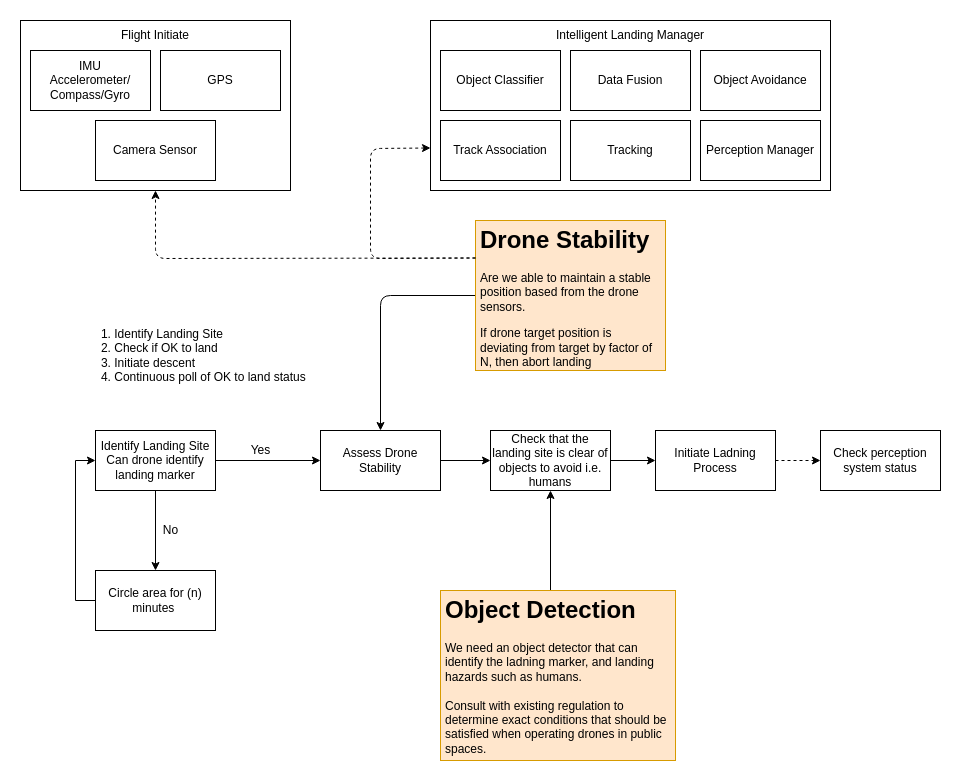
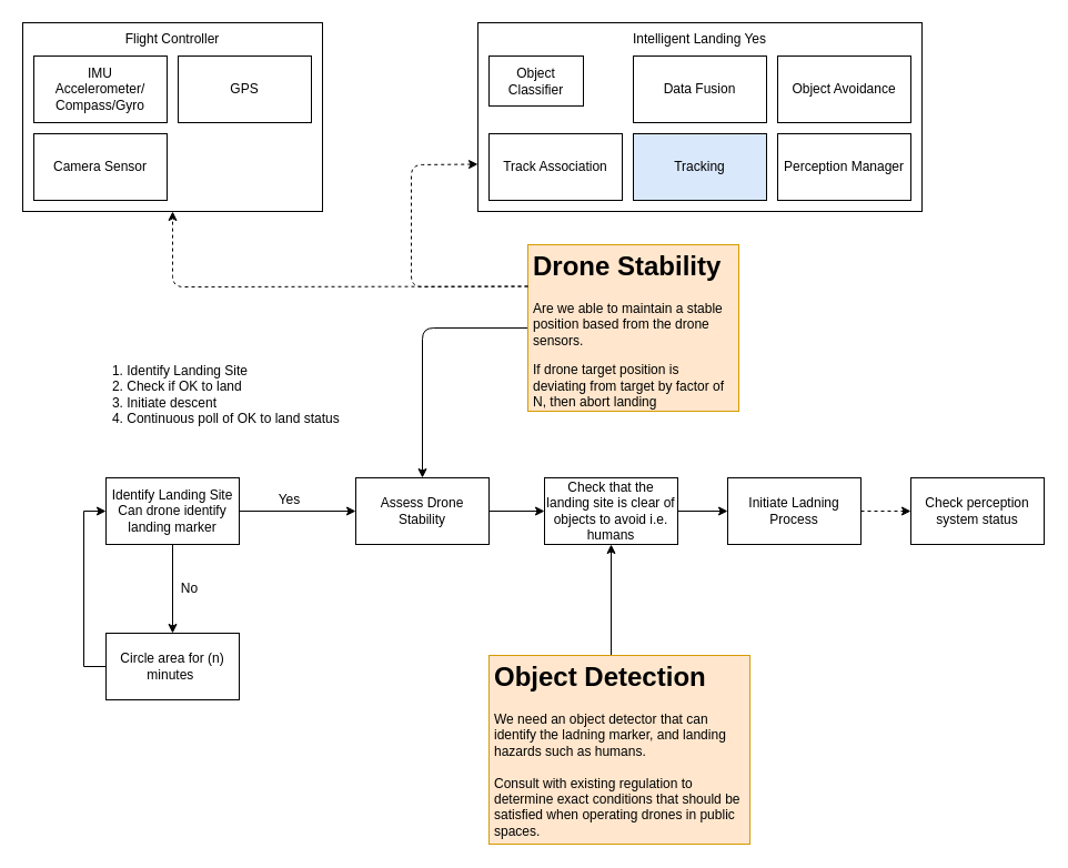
  <mxCell id="0" />
  <mxCell id="1" parent="0" />
  <mxCell id="2" value="" style="rounded=0;whiteSpace=wrap;html=1;" vertex="1" parent="1"><mxGeometry x="20" y="20" width="270" height="170" as="geometry" /></mxCell>
  <mxCell id="3" value="IMU&lt;br&gt;Accelerometer/&lt;br&gt;Compass/Gyro" style="rounded=0;whiteSpace=wrap;html=1;" vertex="1" parent="1"><mxGeometry x="30" y="50" width="120" height="60" as="geometry" /></mxCell>
- <mxCell id="4" value="Flight Initiate" style="text;html=1;strokeColor=none;fillColor=none;align=center;verticalAlign=middle;whiteSpace=wrap;rounded=0;" vertex="1" parent="1"><mxGeometry x="60" y="20" width="190" height="30" as="geometry" /></mxCell>
+ <mxCell id="4" value="Flight Controller" style="text;html=1;strokeColor=none;fillColor=none;align=center;verticalAlign=middle;whiteSpace=wrap;rounded=0;" vertex="1" parent="1"><mxGeometry x="60" y="20" width="190" height="30" as="geometry" /></mxCell>
  <mxCell id="5" value="GPS" style="rounded=0;whiteSpace=wrap;html=1;" vertex="1" parent="1"><mxGeometry x="160" y="50" width="120" height="60" as="geometry" /></mxCell>
- <mxCell id="6" value="Camera Sensor" style="rounded=0;whiteSpace=wrap;html=1;" vertex="1" parent="1"><mxGeometry x="95" y="120" width="120" height="60" as="geometry" /></mxCell>
+ <mxCell id="6" value="Camera Sensor" style="rounded=0;whiteSpace=wrap;html=1;" vertex="1" parent="1"><mxGeometry x="30" y="120" width="120" height="60" as="geometry" /></mxCell>
  <mxCell id="7" value="" style="rounded=0;whiteSpace=wrap;html=1;" vertex="1" parent="1"><mxGeometry x="430" y="20" width="400" height="170" as="geometry" /></mxCell>
- <mxCell id="8" value="Intelligent Landing Manager" style="text;html=1;strokeColor=none;fillColor=none;align=center;verticalAlign=middle;whiteSpace=wrap;rounded=0;" vertex="1" parent="1"><mxGeometry x="535" y="20" width="190" height="30" as="geometry" /></mxCell>
- <mxCell id="9" value="Object Classifier" style="rounded=0;whiteSpace=wrap;html=1;" vertex="1" parent="1"><mxGeometry x="440" y="50" width="120" height="60" as="geometry" /></mxCell>
+ <mxCell id="8" value="Intelligent Landing Yes" style="text;html=1;strokeColor=none;fillColor=none;align=center;verticalAlign=middle;whiteSpace=wrap;rounded=0;" vertex="1" parent="1"><mxGeometry x="535" y="20" width="190" height="30" as="geometry" /></mxCell>
+ <mxCell id="9" value="Object Classifier" style="rounded=0;whiteSpace=wrap;html=1;" vertex="1" parent="1"><mxGeometry x="440" y="50" width="85" height="45" as="geometry" /></mxCell>
  <mxCell id="10" value="Track Association" style="rounded=0;whiteSpace=wrap;html=1;" vertex="1" parent="1"><mxGeometry x="440" y="120" width="120" height="60" as="geometry" /></mxCell>
  <mxCell id="11" value="Data Fusion" style="rounded=0;whiteSpace=wrap;html=1;" vertex="1" parent="1"><mxGeometry x="570" y="50" width="120" height="60" as="geometry" /></mxCell>
- <mxCell id="12" value="Tracking" style="rounded=0;whiteSpace=wrap;html=1;" vertex="1" parent="1"><mxGeometry x="570" y="120" width="120" height="60" as="geometry" /></mxCell>
+ <mxCell id="12" value="Tracking" style="rounded=0;whiteSpace=wrap;html=1;fillColor=#dae8fc;" vertex="1" parent="1"><mxGeometry x="570" y="120" width="120" height="60" as="geometry" /></mxCell>
  <mxCell id="13" value="Object Avoidance" style="rounded=0;whiteSpace=wrap;html=1;" vertex="1" parent="1"><mxGeometry x="700" y="50" width="120" height="60" as="geometry" /></mxCell>
  <mxCell id="14" value="Perception Manager" style="rounded=0;whiteSpace=wrap;html=1;" vertex="1" parent="1"><mxGeometry x="700" y="120" width="120" height="60" as="geometry" /></mxCell>
  <mxCell id="15" value="&lt;div style=&quot;text-align: left&quot;&gt;&lt;ol&gt;&lt;li&gt;&lt;span&gt;Identify Landing Site&lt;/span&gt;&lt;/li&gt;&lt;li&gt;&lt;span&gt;Check if OK to land&lt;/span&gt;&lt;/li&gt;&lt;li&gt;&lt;span&gt;Initiate descent&lt;/span&gt;&lt;/li&gt;&lt;li&gt;&lt;span&gt;Continuous poll of OK to land status&lt;/span&gt;&lt;/li&gt;&lt;/ol&gt;&lt;/div&gt;" style="text;html=1;strokeColor=none;fillColor=none;align=center;verticalAlign=middle;whiteSpace=wrap;rounded=0;" vertex="1" parent="1"><mxGeometry x="40" y="320" width="300" height="70" as="geometry" /></mxCell>
  <mxCell id="16" value="" style="edgeStyle=orthogonalEdgeStyle;rounded=0;orthogonalLoop=1;jettySize=auto;html=1;" edge="1" parent="1" source="18" target="20"><mxGeometry relative="1" as="geometry" /></mxCell>
  <mxCell id="17" value="" style="edgeStyle=orthogonalEdgeStyle;rounded=0;orthogonalLoop=1;jettySize=auto;html=1;" edge="1" parent="1" source="18" target="23"><mxGeometry relative="1" as="geometry" /></mxCell>
  <mxCell id="18" value="Identify Landing Site&lt;br&gt;Can drone identify landing marker" style="rounded=0;whiteSpace=wrap;html=1;" vertex="1" parent="1"><mxGeometry x="95" y="430" width="120" height="60" as="geometry" /></mxCell>
  <mxCell id="19" value="" style="edgeStyle=orthogonalEdgeStyle;rounded=0;orthogonalLoop=1;jettySize=auto;html=1;" edge="1" parent="1" source="20" target="26"><mxGeometry relative="1" as="geometry" /></mxCell>
  <mxCell id="20" value="Assess Drone Stability" style="rounded=0;whiteSpace=wrap;html=1;" vertex="1" parent="1"><mxGeometry x="320" y="430" width="120" height="60" as="geometry" /></mxCell>
  <mxCell id="21" value="Yes" style="text;html=1;align=center;verticalAlign=middle;resizable=0;points=[];autosize=1;" vertex="1" parent="1"><mxGeometry x="240" y="440" width="40" height="20" as="geometry" /></mxCell>
  <mxCell id="22" style="edgeStyle=orthogonalEdgeStyle;rounded=0;orthogonalLoop=1;jettySize=auto;html=1;exitX=0;exitY=0.5;exitDx=0;exitDy=0;entryX=0;entryY=0.5;entryDx=0;entryDy=0;" edge="1" parent="1" source="23" target="18"><mxGeometry relative="1" as="geometry" /></mxCell>
  <mxCell id="23" value="Circle area for (n) minutes&amp;nbsp;" style="whiteSpace=wrap;html=1;rounded=0;" vertex="1" parent="1"><mxGeometry x="95" y="570" width="120" height="60" as="geometry" /></mxCell>
  <mxCell id="24" value="No" style="text;html=1;align=center;verticalAlign=middle;resizable=0;points=[];autosize=1;" vertex="1" parent="1"><mxGeometry x="155" y="520" width="30" height="20" as="geometry" /></mxCell>
  <mxCell id="25" value="" style="edgeStyle=orthogonalEdgeStyle;rounded=0;orthogonalLoop=1;jettySize=auto;html=1;" edge="1" parent="1" source="26" target="30"><mxGeometry relative="1" as="geometry" /></mxCell>
  <mxCell id="26" value="Check that the landing site is clear of objects to avoid i.e. humans" style="rounded=0;whiteSpace=wrap;html=1;" vertex="1" parent="1"><mxGeometry x="490" y="430" width="120" height="60" as="geometry" /></mxCell>
  <mxCell id="27" value="" style="endArrow=classic;html=1;entryX=0.5;entryY=0;entryDx=0;entryDy=0;exitX=0;exitY=0.5;exitDx=0;exitDy=0;" edge="1" parent="1" source="28" target="20"><mxGeometry width="50" height="50" relative="1" as="geometry"><mxPoint x="470" y="320" as="sourcePoint" /><mxPoint x="440" y="550" as="targetPoint" /><Array as="points"><mxPoint x="380" y="295" /></Array></mxGeometry></mxCell>
  <mxCell id="28" value="&lt;h1&gt;Drone Stability&lt;/h1&gt;&lt;p&gt;Are we able to maintain a stable position based from the drone sensors.&amp;nbsp;&lt;/p&gt;&lt;p&gt;If drone target position is deviating from target by factor of N, then abort landing&lt;/p&gt;" style="text;html=1;strokeColor=#d79b00;fillColor=#ffe6cc;spacing=5;spacingTop=-20;whiteSpace=wrap;overflow=hidden;rounded=0;" vertex="1" parent="1"><mxGeometry x="475" y="220" width="190" height="150" as="geometry" /></mxCell>
  <mxCell id="29" value="" style="edgeStyle=orthogonalEdgeStyle;rounded=0;orthogonalLoop=1;jettySize=auto;html=1;dashed=1;" edge="1" parent="1" source="30" target="31"><mxGeometry relative="1" as="geometry" /></mxCell>
  <mxCell id="30" value="Initiate Ladning Process" style="rounded=0;whiteSpace=wrap;html=1;" vertex="1" parent="1"><mxGeometry x="655" y="430" width="120" height="60" as="geometry" /></mxCell>
  <mxCell id="31" value="Check perception system status" style="rounded=0;whiteSpace=wrap;html=1;" vertex="1" parent="1"><mxGeometry x="820" y="430" width="120" height="60" as="geometry" /></mxCell>
  <mxCell id="32" value="" style="endArrow=classic;html=1;dashed=1;entryX=0.5;entryY=1;entryDx=0;entryDy=0;exitX=0;exitY=0.25;exitDx=0;exitDy=0;" edge="1" parent="1" source="28" target="2"><mxGeometry width="50" height="50" relative="1" as="geometry"><mxPoint x="390" y="310" as="sourcePoint" /><mxPoint x="280" y="240" as="targetPoint" /><Array as="points"><mxPoint x="155" y="258" /></Array></mxGeometry></mxCell>
  <mxCell id="33" value="" style="endArrow=classic;html=1;dashed=1;entryX=0;entryY=0.75;entryDx=0;entryDy=0;exitX=0;exitY=0.25;exitDx=0;exitDy=0;" edge="1" parent="1" source="28" target="7"><mxGeometry width="50" height="50" relative="1" as="geometry"><mxPoint x="420" y="287.5" as="sourcePoint" /><mxPoint x="100" y="220" as="targetPoint" /><Array as="points"><mxPoint x="370" y="258" /><mxPoint x="370" y="148" /></Array></mxGeometry></mxCell>
  <mxCell id="34" value="" style="endArrow=classic;html=1;entryX=0.5;entryY=1;entryDx=0;entryDy=0;" edge="1" parent="1" target="26"><mxGeometry width="50" height="50" relative="1" as="geometry"><mxPoint x="550" y="590" as="sourcePoint" /><mxPoint x="560" y="570" as="targetPoint" /></mxGeometry></mxCell>
  <mxCell id="35" value="&lt;h1&gt;&lt;span&gt;Object Detection&lt;/span&gt;&lt;/h1&gt;&lt;div&gt;&lt;span&gt;We need an object detector that can identify the ladning marker, and landing hazards such as humans.&lt;/span&gt;&lt;/div&gt;&lt;div&gt;&lt;span&gt;&lt;br&gt;&lt;/span&gt;&lt;/div&gt;&lt;div&gt;&lt;span&gt;Consult with existing regulation to determine exact conditions that should be satisfied when operating drones in public spaces.&lt;/span&gt;&lt;/div&gt;" style="text;html=1;strokeColor=#d79b00;fillColor=#ffe6cc;spacing=5;spacingTop=-20;whiteSpace=wrap;overflow=hidden;rounded=0;" vertex="1" parent="1"><mxGeometry x="440" y="590" width="235" height="170" as="geometry" /></mxCell>
